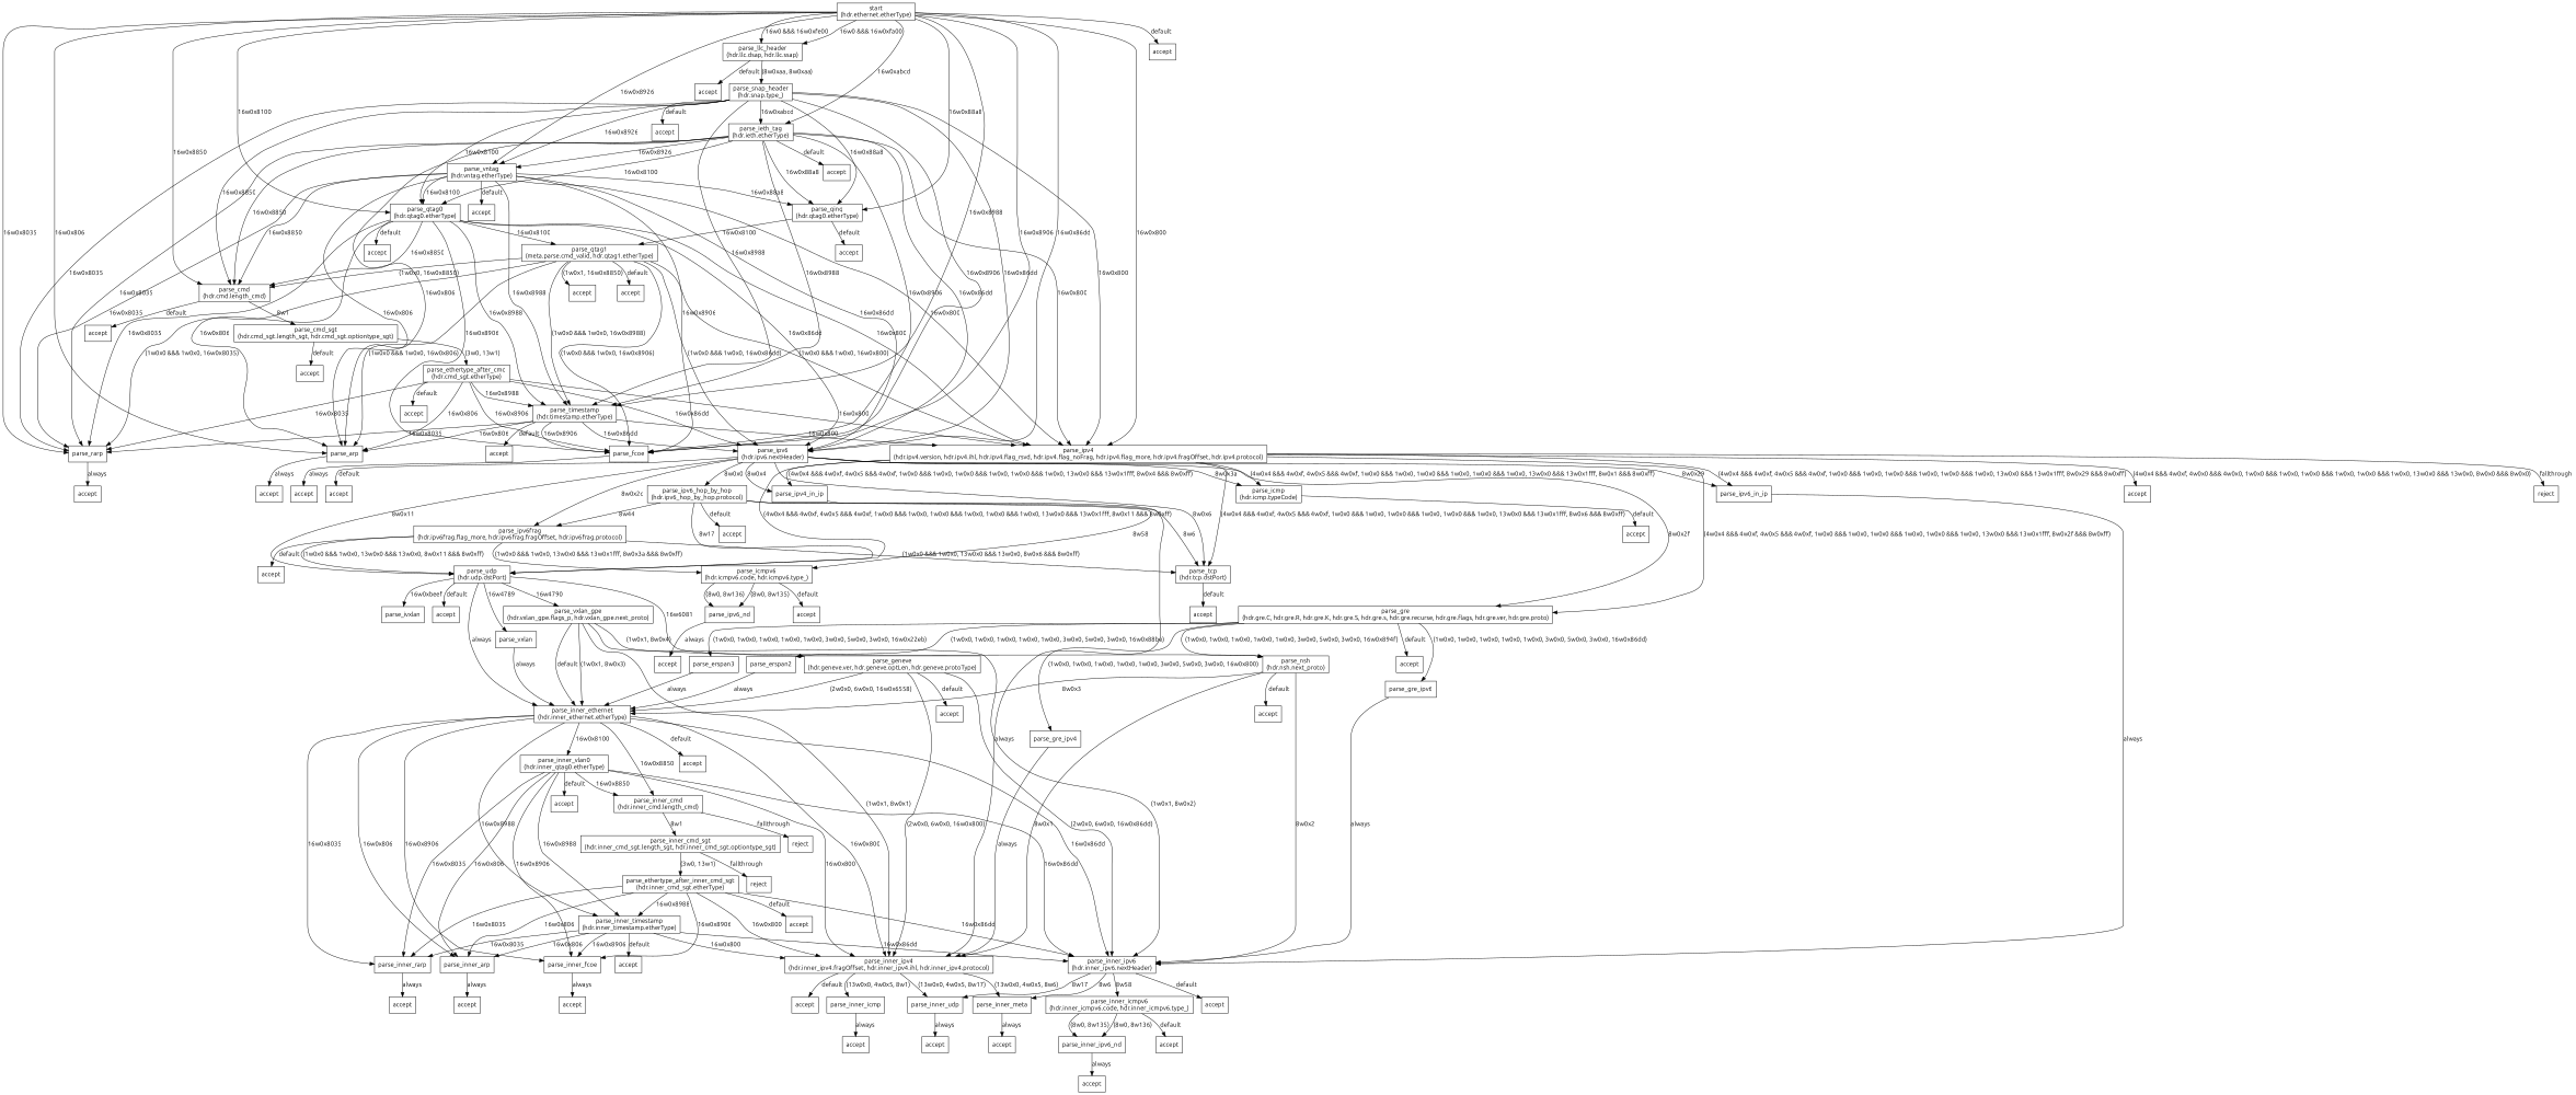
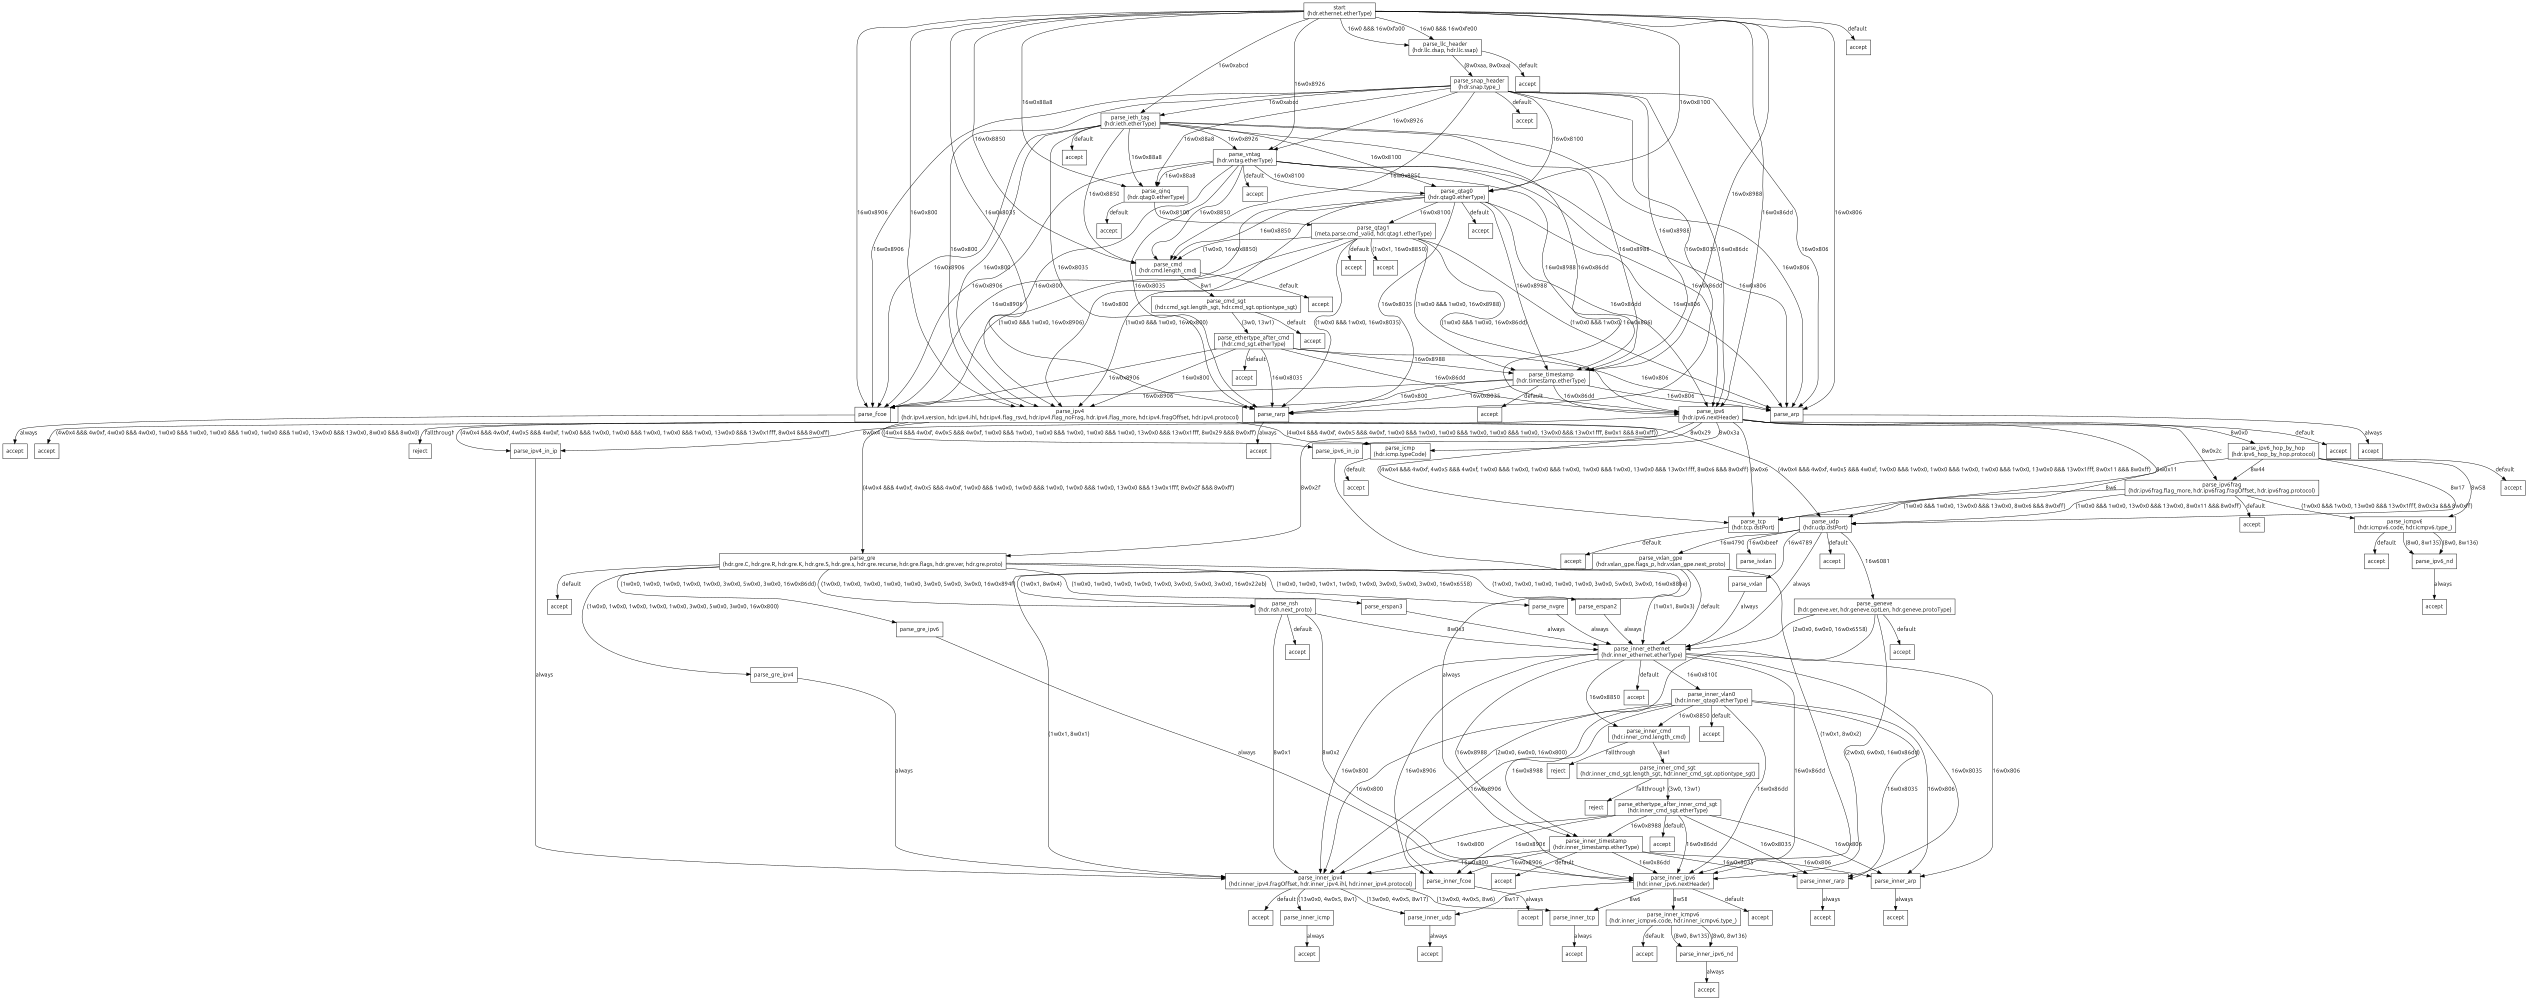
  digraph {
    fontname=Ubuntu
    node [fontname=Ubuntu shape=rectangle]
    edge [fontname=Ubuntu]
    n1 [label=parse_arp]
    n2 [label=accept]
    n3 [label="parse_cmd\n(hdr.cmd.length_cmd)"]
    n4 [label="parse_cmd_sgt\n(hdr.cmd_sgt.length_sgt, hdr.cmd_sgt.optiontype_sgt)"]
    n5 [label=accept]
    n6 [label="parse_ethertype_after_cmd\n(hdr.cmd_sgt.etherType)"]
    n7 [label=accept]
    n8 [label=parse_fcoe]
    n9 [label="parse_ipv4\n(hdr.ipv4.version, hdr.ipv4.ihl, hdr.ipv4.flag_rsvd, hdr.ipv4.flag_noFrag, hdr.ipv4.flag_more, hdr.ipv4.fragOffset, hdr.ipv4.protocol)"]
    n10 [label="parse_ipv6\n(hdr.ipv6.nextHeader)"]
    n11 [label=parse_rarp]
    n12 [label="parse_timestamp\n(hdr.timestamp.etherType)"]
    n13 [label=accept]
    n14 [label=parse_erspan2]
    n15 [label="parse_inner_ethernet\n(hdr.inner_ethernet.etherType)"]
    n16 [label=parse_inner_arp]
    n17 [label=parse_inner_fcoe]
    n18 [label="parse_inner_ipv4\n(hdr.inner_ipv4.fragOffset, hdr.inner_ipv4.ihl, hdr.inner_ipv4.protocol)"]
    n19 [label="parse_inner_ipv6\n(hdr.inner_ipv6.nextHeader)"]
    n20 [label=parse_inner_rarp]
    n21 [label="parse_inner_timestamp\n(hdr.inner_timestamp.etherType)"]
    n22 [label="parse_inner_cmd\n(hdr.inner_cmd.length_cmd)"]
    n23 [label="parse_inner_vlan0\n(hdr.inner_qtag0.etherType)"]
    n24 [label=accept]
    n25 [label=parse_erspan3]
    n26 [label=accept]
    n27 [label="parse_gre\n(hdr.gre.C, hdr.gre.R, hdr.gre.K, hdr.gre.S, hdr.gre.s, hdr.gre.recurse, hdr.gre.flags, hdr.gre.ver, hdr.gre.proto)"]
    n28 [label="parse_icmp\n(hdr.icmp.typeCode)"]
    n29 [label=parse_ipv4_in_ip]
    n30 [label=parse_ipv6_in_ip]
    n31 [label="parse_tcp\n(hdr.tcp.dstPort)"]
    n32 [label="parse_udp\n(hdr.udp.dstPort)"]
    n33 [label=accept]
    n34 [label=reject]
    n35 [label="parse_ipv6_hop_by_hop\n(hdr.ipv6_hop_by_hop.protocol)"]
    n36 [label="parse_ipv6frag\n(hdr.ipv6frag.flag_more, hdr.ipv6frag.fragOffset, hdr.ipv6frag.protocol)"]
    n37 [label=accept]
    n38 [label=accept]
    n39 [label=accept]
    n40 [label="parse_ethertype_after_inner_cmd_sgt\n(hdr.inner_cmd_sgt.etherType)"]
    n41 [label=accept]
    n42 [label=accept]
    n43 [label=accept]
    n44 [label=parse_inner_icmp]
-   n45 [label=parse_inner_meta]
+   n45 [label=parse_inner_tcp]
    n46 [label=parse_inner_udp]
    n47 [label=accept]
    n48 [label="parse_inner_icmpv6\n(hdr.inner_icmpv6.code, hdr.inner_icmpv6.type_)"]
    n49 [label=accept]
    n50 [label=accept]
    n51 [label=accept]
    n52 [label="parse_geneve\n(hdr.geneve.ver, hdr.geneve.optLen, hdr.geneve.protoType)"]
    n53 [label=accept]
    n54 [label=parse_gre_ipv4]
    n55 [label=parse_gre_ipv6]
    n56 [label="parse_nsh\n(hdr.nsh.next_proto)"]
+   n57 [label=parse_nvgre]
    n58 [label=accept]
    n59 [label=accept]
    n60 [label=accept]
    n61 [label="parse_icmpv6\n(hdr.icmpv6.code, hdr.icmpv6.type_)"]
    n62 [label=parse_ipv6_nd]
    n63 [label=accept]
    n64 [label=accept]
    n65 [label="parse_ieth_tag\n(hdr.ieth.etherType)"]
    n66 [label="parse_qinq\n(hdr.qtag0.etherType)"]
    n67 [label="parse_qtag0\n(hdr.qtag0.etherType)"]
    n68 [label="parse_vntag\n(hdr.vntag.etherType)"]
    n69 [label=accept]
    n70 [label="parse_qtag1\n(meta.parse.cmd_valid, hdr.qtag1.etherType)"]
    n71 [label=accept]
    n72 [label=accept]
    n73 [label=accept]
    n74 [label="parse_inner_cmd_sgt\n(hdr.inner_cmd_sgt.length_sgt, hdr.inner_cmd_sgt.optiontype_sgt)"]
    n75 [label=reject]
    n76 [label=reject]
    n77 [label=accept]
    n78 [label=accept]
    n79 [label=parse_inner_ipv6_nd]
    n80 [label=accept]
    n81 [label=accept]
    n82 [label=accept]
    n83 [label=accept]
    n84 [label=accept]
    n85 [label=parse_ivxlan]
    n86 [label=parse_vxlan]
    n87 [label="parse_vxlan_gpe\n(hdr.vxlan_gpe.flags_p, hdr.vxlan_gpe.next_proto)"]
    n88 [label=accept]
    n89 [label=accept]
    n90 [label=accept]
    n91 [label="parse_llc_header\n(hdr.llc.dsap, hdr.llc.ssap)"]
    n92 [label="parse_snap_header\n(hdr.snap.type_)"]
    n93 [label=accept]
    n94 [label=accept]
    n95 [label=accept]
    n96 [label=accept]
    n97 [label="start\n(hdr.ethernet.etherType)"]
    n98 [label=accept]
    n1 -> n2 [label=always]
    n3 -> n4 [label="8w1"]
    n3 -> n5 [label=default]
    n4 -> n6 [label="(3w0, 13w1)"]
    n4 -> n7 [label=default]
    n6 -> n1 [label="16w0x806"]
    n6 -> n8 [label="16w0x8906"]
    n6 -> n9 [label="16w0x800"]
    n6 -> n10 [label="16w0x86dd"]
    n6 -> n11 [label="16w0x8035"]
    n6 -> n12 [label="16w0x8988"]
    n6 -> n13 [label=default]
    n8 -> n26 [label=always]
    n9 -> n27 [label="(4w0x4 &&& 4w0xf, 4w0x5 &&& 4w0xf, 1w0x0 &&& 1w0x0, 1w0x0 &&& 1w0x0, 1w0x0 &&& 1w0x0, 13w0x0 &&& 13w0x1fff, 8w0x2f &&& 8w0xff)"]
    n9 -> n28 [label="(4w0x4 &&& 4w0xf, 4w0x5 &&& 4w0xf, 1w0x0 &&& 1w0x0, 1w0x0 &&& 1w0x0, 1w0x0 &&& 1w0x0, 13w0x0 &&& 13w0x1fff, 8w0x1 &&& 8w0xff)"]
    n9 -> n29 [label="(4w0x4 &&& 4w0xf, 4w0x5 &&& 4w0xf, 1w0x0 &&& 1w0x0, 1w0x0 &&& 1w0x0, 1w0x0 &&& 1w0x0, 13w0x0 &&& 13w0x1fff, 8w0x4 &&& 8w0xff)"]
    n9 -> n30 [label="(4w0x4 &&& 4w0xf, 4w0x5 &&& 4w0xf, 1w0x0 &&& 1w0x0, 1w0x0 &&& 1w0x0, 1w0x0 &&& 1w0x0, 13w0x0 &&& 13w0x1fff, 8w0x29 &&& 8w0xff)"]
    n9 -> n31 [label="(4w0x4 &&& 4w0xf, 4w0x5 &&& 4w0xf, 1w0x0 &&& 1w0x0, 1w0x0 &&& 1w0x0, 1w0x0 &&& 1w0x0, 13w0x0 &&& 13w0x1fff, 8w0x6 &&& 8w0xff)"]
    n9 -> n32 [label="(4w0x4 &&& 4w0xf, 4w0x5 &&& 4w0xf, 1w0x0 &&& 1w0x0, 1w0x0 &&& 1w0x0, 1w0x0 &&& 1w0x0, 13w0x0 &&& 13w0x1fff, 8w0x11 &&& 8w0xff)"]
    n9 -> n33 [label="(4w0x4 &&& 4w0xf, 4w0x0 &&& 4w0x0, 1w0x0 &&& 1w0x0, 1w0x0 &&& 1w0x0, 1w0x0 &&& 1w0x0, 13w0x0 &&& 13w0x0, 8w0x0 &&& 8w0x0)"]
    n9 -> n34 [label=fallthrough]
    n10 -> n27 [label="8w0x2f"]
    n10 -> n28 [label="8w0x3a"]
    n10 -> n29 [label="8w0x4"]
    n10 -> n30 [label="8w0x29"]
    n10 -> n31 [label="8w0x6"]
    n10 -> n32 [label="8w0x11"]
    n10 -> n35 [label="8w0x0"]
    n10 -> n36 [label="8w0x2c"]
    n10 -> n37 [label=default]
    n11 -> n38 [label=always]
    n12 -> n1 [label="16w0x806"]
    n12 -> n8 [label="16w0x8906"]
    n12 -> n9 [label="16w0x800"]
    n12 -> n10 [label="16w0x86dd"]
    n12 -> n11 [label="16w0x8035"]
    n12 -> n39 [label=default]
    n14 -> n15 [label=always]
    n15 -> n16 [label="16w0x806"]
    n15 -> n17 [label="16w0x8906"]
    n15 -> n18 [label="16w0x800"]
    n15 -> n19 [label="16w0x86dd"]
    n15 -> n20 [label="16w0x8035"]
    n15 -> n21 [label="16w0x8988"]
    n15 -> n22 [label="16w0x8850"]
    n15 -> n23 [label="16w0x8100"]
    n15 -> n24 [label=default]
    n16 -> n42 [label=always]
    n17 -> n43 [label=always]
    n18 -> n44 [label="(13w0x0, 4w0x5, 8w1)"]
    n18 -> n45 [label="(13w0x0, 4w0x5, 8w6)"]
    n18 -> n46 [label="(13w0x0, 4w0x5, 8w17)"]
    n18 -> n47 [label=default]
    n19 -> n45 [label="8w6"]
    n19 -> n46 [label="8w17"]
    n19 -> n48 [label="8w58"]
    n19 -> n49 [label=default]
    n20 -> n50 [label=always]
    n21 -> n16 [label="16w0x806"]
    n21 -> n17 [label="16w0x8906"]
    n21 -> n18 [label="16w0x800"]
    n21 -> n19 [label="16w0x86dd"]
    n21 -> n20 [label="16w0x8035"]
    n21 -> n51 [label=default]
    n22 -> n74 [label="8w1"]
    n22 -> n75 [label=fallthrough]
    n23 -> n16 [label="16w0x806"]
    n23 -> n17 [label="16w0x8906"]
    n23 -> n18 [label="16w0x800"]
    n23 -> n19 [label="16w0x86dd"]
    n23 -> n20 [label="16w0x8035"]
    n23 -> n21 [label="16w0x8988"]
    n23 -> n22 [label="16w0x8850"]
    n23 -> n77 [label=default]
    n25 -> n15 [label=always]
    n27 -> n14 [label="(1w0x0, 1w0x0, 1w0x0, 1w0x0, 1w0x0, 3w0x0, 5w0x0, 3w0x0, 16w0x88be)"]
    n27 -> n25 [label="(1w0x0, 1w0x0, 1w0x0, 1w0x0, 1w0x0, 3w0x0, 5w0x0, 3w0x0, 16w0x22eb)"]
    n27 -> n54 [label="(1w0x0, 1w0x0, 1w0x0, 1w0x0, 1w0x0, 3w0x0, 5w0x0, 3w0x0, 16w0x800)"]
    n27 -> n55 [label="(1w0x0, 1w0x0, 1w0x0, 1w0x0, 1w0x0, 3w0x0, 5w0x0, 3w0x0, 16w0x86dd)"]
    n27 -> n56 [label="(1w0x0, 1w0x0, 1w0x0, 1w0x0, 1w0x0, 3w0x0, 5w0x0, 3w0x0, 16w0x894f)"]
+   n27 -> n57 [label="(1w0x0, 1w0x0, 1w0x1, 1w0x0, 1w0x0, 3w0x0, 5w0x0, 3w0x0, 16w0x6558)"]
    n27 -> n58 [label=default]
    n28 -> n60 [label=default]
    n29 -> n18 [label=always]
    n30 -> n19 [label=always]
    n31 -> n84 [label=default]
    n32 -> n15 [label=always]
    n32 -> n52 [label="16w6081"]
    n32 -> n85 [label="16w0xbeef"]
    n32 -> n86 [label="16w4789"]
    n32 -> n87 [label="16w4790"]
    n32 -> n88 [label=default]
    n35 -> n31 [label="8w6"]
    n35 -> n32 [label="8w17"]
    n35 -> n36 [label="8w44"]
    n35 -> n61 [label="8w58"]
    n35 -> n89 [label=default]
    n36 -> n31 [label="(1w0x0 &&& 1w0x0, 13w0x0 &&& 13w0x0, 8w0x6 &&& 8w0xff)"]
    n36 -> n32 [label="(1w0x0 &&& 1w0x0, 13w0x0 &&& 13w0x0, 8w0x11 &&& 8w0xff)"]
    n36 -> n61 [label="(1w0x0 &&& 1w0x0, 13w0x0 &&& 13w0x1fff, 8w0x3a &&& 8w0xff)"]
    n36 -> n90 [label=default]
    n40 -> n16 [label="16w0x806"]
    n40 -> n17 [label="16w0x8906"]
    n40 -> n18 [label="16w0x800"]
    n40 -> n19 [label="16w0x86dd"]
    n40 -> n20 [label="16w0x8035"]
    n40 -> n21 [label="16w0x8988"]
    n40 -> n41 [label=default]
    n44 -> n78 [label=always]
    n45 -> n82 [label=always]
    n46 -> n83 [label=always]
    n48 -> n79 [label="(8w0, 8w135)"]
    n48 -> n79 [label="(8w0, 8w136)"]
    n48 -> n80 [label=default]
    n52 -> n15 [label="(2w0x0, 6w0x0, 16w0x6558)"]
    n52 -> n18 [label="(2w0x0, 6w0x0, 16w0x800)"]
    n52 -> n19 [label="(2w0x0, 6w0x0, 16w0x86dd)"]
    n52 -> n53 [label=default]
    n54 -> n18 [label=always]
    n55 -> n19 [label=always]
    n56 -> n15 [label="8w0x3"]
    n56 -> n18 [label="8w0x1"]
    n56 -> n19 [label="8w0x2"]
    n56 -> n59 [label=default]
+   n57 -> n15 [label=always]
    n61 -> n62 [label="(8w0, 8w135)"]
    n61 -> n62 [label="(8w0, 8w136)"]
    n61 -> n63 [label=default]
    n62 -> n64 [label=always]
    n65 -> n1 [label="16w0x806"]
    n65 -> n3 [label="16w0x8850"]
    n65 -> n8 [label="16w0x8906"]
    n65 -> n9 [label="16w0x800"]
    n65 -> n10 [label="16w0x86dd"]
    n65 -> n11 [label="16w0x8035"]
    n65 -> n12 [label="16w0x8988"]
    n65 -> n66 [label="16w0x88a8"]
    n65 -> n67 [label="16w0x8100"]
    n65 -> n68 [label="16w0x8926"]
    n65 -> n69 [label=default]
    n66 -> n70 [label="16w0x8100"]
    n66 -> n71 [label=default]
    n67 -> n1 [label="16w0x806"]
    n67 -> n3 [label="16w0x8850"]
    n67 -> n8 [label="16w0x8906"]
    n67 -> n9 [label="16w0x800"]
    n67 -> n10 [label="16w0x86dd"]
    n67 -> n11 [label="16w0x8035"]
    n67 -> n12 [label="16w0x8988"]
    n67 -> n70 [label="16w0x8100"]
    n67 -> n72 [label=default]
    n68 -> n1 [label="16w0x806"]
    n68 -> n3 [label="16w0x8850"]
    n68 -> n8 [label="16w0x8906"]
    n68 -> n9 [label="16w0x800"]
    n68 -> n10 [label="16w0x86dd"]
    n68 -> n11 [label="16w0x8035"]
    n68 -> n12 [label="16w0x8988"]
    n68 -> n66 [label="16w0x88a8"]
    n68 -> n67 [label="16w0x8100"]
    n68 -> n73 [label=default]
    n70 -> n1 [label="(1w0x0 &&& 1w0x0, 16w0x806)"]
    n70 -> n3 [label="(1w0x0, 16w0x8850)"]
    n70 -> n8 [label="(1w0x0 &&& 1w0x0, 16w0x8906)"]
    n70 -> n9 [label="(1w0x0 &&& 1w0x0, 16w0x800)"]
    n70 -> n10 [label="(1w0x0 &&& 1w0x0, 16w0x86dd)"]
    n70 -> n11 [label="(1w0x0 &&& 1w0x0, 16w0x8035)"]
    n70 -> n12 [label="(1w0x0 &&& 1w0x0, 16w0x8988)"]
    n70 -> n95 [label="(1w0x1, 16w0x8850)"]
    n70 -> n96 [label=default]
    n74 -> n40 [label="(3w0, 13w1)"]
    n74 -> n76 [label=fallthrough]
    n79 -> n81 [label=always]
    n86 -> n15 [label=always]
    n87 -> n15 [label="(1w0x1, 8w0x3)"]
    n87 -> n15 [label=default]
    n87 -> n18 [label="(1w0x1, 8w0x1)"]
    n87 -> n19 [label="(1w0x1, 8w0x2)"]
    n87 -> n56 [label="(1w0x1, 8w0x4)"]
    n91 -> n92 [label="(8w0xaa, 8w0xaa)"]
    n91 -> n93 [label=default]
+   n92 -> n1 [label="16w0x806"]
    n92 -> n3 [label="16w0x8850"]
    n92 -> n8 [label="16w0x8906"]
    n92 -> n9 [label="16w0x800"]
    n92 -> n10 [label="16w0x86dd"]
    n92 -> n11 [label="16w0x8035"]
    n92 -> n12 [label="16w0x8988"]
    n92 -> n65 [label="16w0xabcd"]
    n92 -> n66 [label="16w0x88a8"]
    n92 -> n67 [label="16w0x8100"]
    n92 -> n68 [label="16w0x8926"]
    n92 -> n94 [label=default]
    n97 -> n1 [label="16w0x806"]
    n97 -> n3 [label="16w0x8850"]
    n97 -> n8 [label="16w0x8906"]
    n97 -> n9 [label="16w0x800"]
    n97 -> n10 [label="16w0x86dd"]
    n97 -> n11 [label="16w0x8035"]
    n97 -> n12 [label="16w0x8988"]
    n97 -> n65 [label="16w0xabcd"]
    n97 -> n66 [label="16w0x88a8"]
    n97 -> n67 [label="16w0x8100"]
    n97 -> n68 [label="16w0x8926"]
    n97 -> n91 [label="16w0 &&& 16w0xfe00"]
    n97 -> n91 [label="16w0 &&& 16w0xfa00"]
    n97 -> n98 [label=default]
  }
